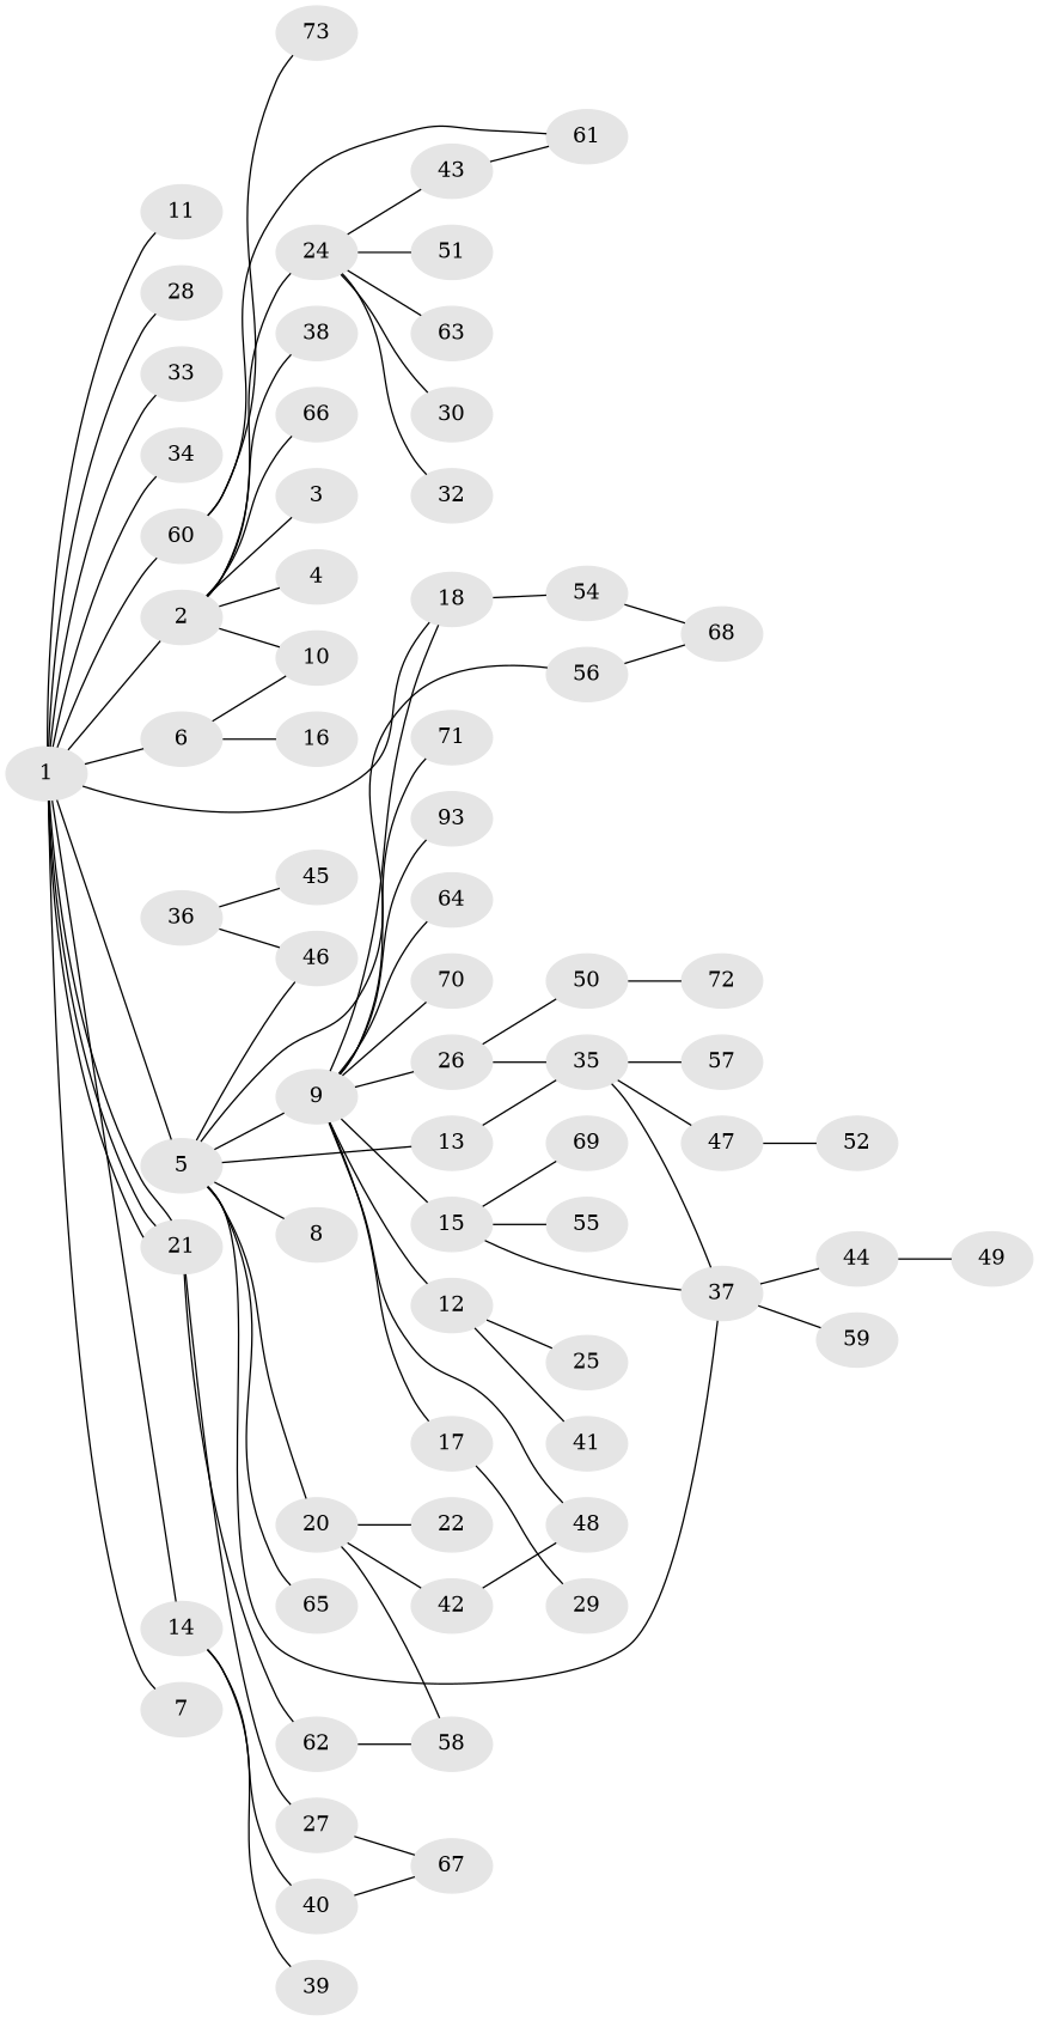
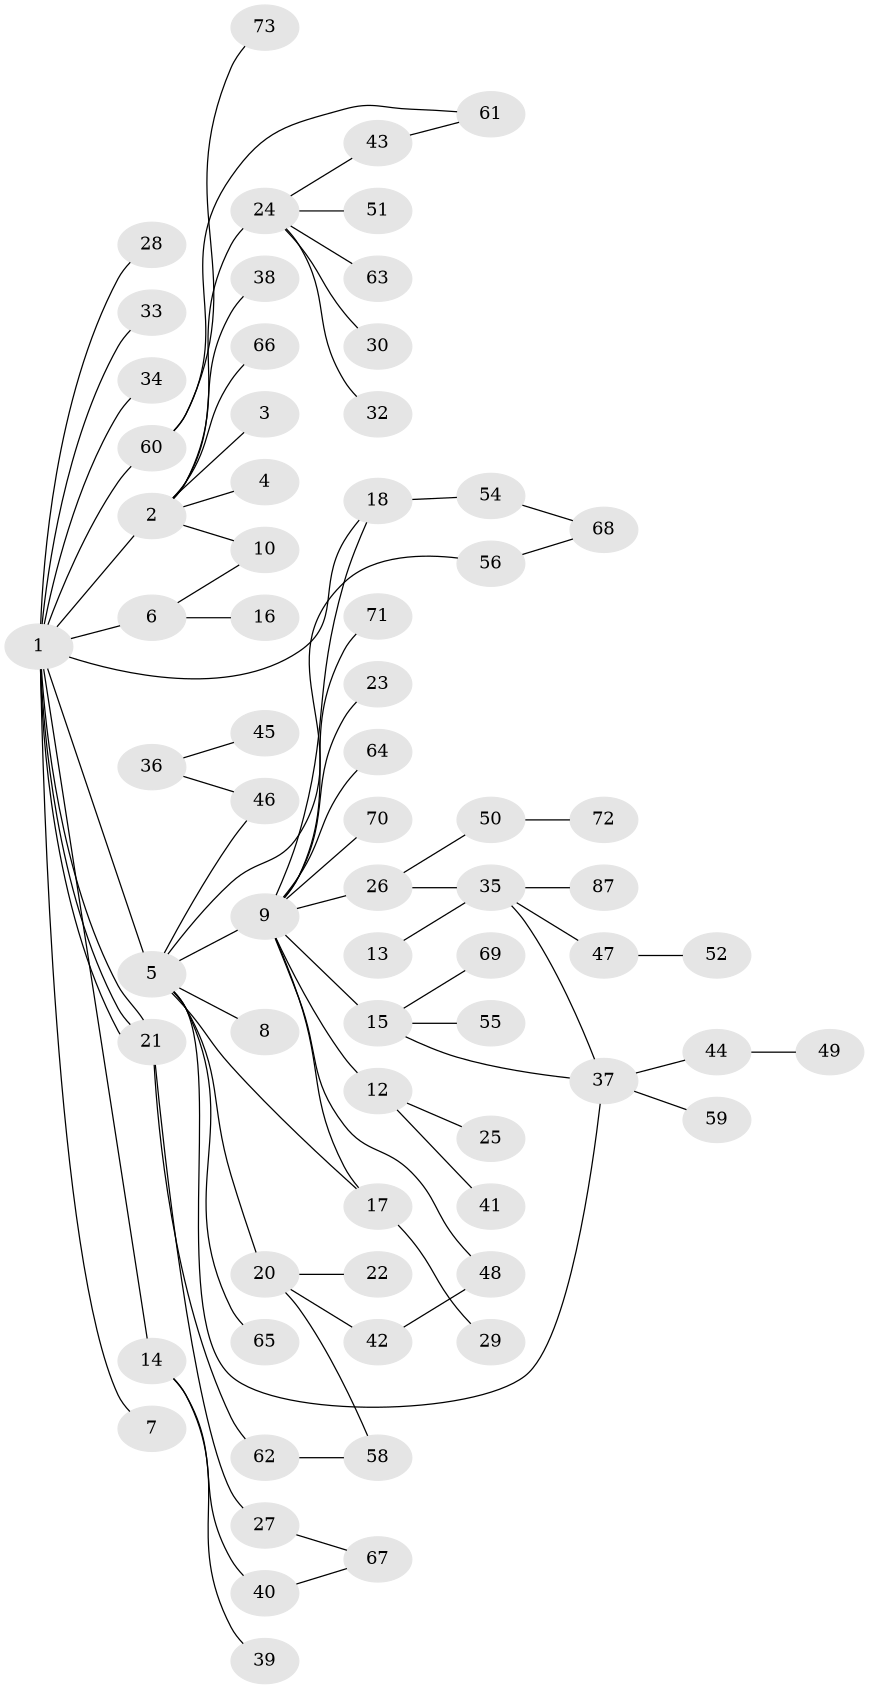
  graph {
    rankdir=LR
    node [color=gray90 style=filled]
    1
    2
    5
    6
    7
-   11
    14
    18
    21
    28
    33
    34
    60
    3
    4
    24
    38
    66
    10
    56
    8
    9
    13
    20
    37
    46
    65
    16
    39
    40
    54
    27
    62
    61
    73
    30
    32
    43
    51
    63
    68
    12
    15
    17
-   23 [label=93]
+   23
    26
    48
    64
    70
    71
    35
    22
    42
    58
    44
    59
    25
    41
    55
    69
    29
    50
    47
-   57
+   57 [label=87]
    67
    72
    36
    45
    52
    49
    1 -- 2
    1 -- 5
    1 -- 6
    1 -- 7
-   1 -- 11
    1 -- 14
    1 -- 18
    1 -- 21
    1 -- 21
    1 -- 21
    1 -- 28
    1 -- 33
    1 -- 34
    1 -- 60
    2 -- 3
    2 -- 4
    2 -- 24
    2 -- 38
    2 -- 66
    2 -- 10
    5 -- 56
    5 -- 8
    5 -- 9
-   5 -- 13
+   5 -- 17
    5 -- 20
    5 -- 37
    5 -- 46
    5 -- 65
    6 -- 10
    6 -- 16
    14 -- 39
    14 -- 40
    18 -- 54
    21 -- 27
    21 -- 62
    60 -- 61
    60 -- 73
    24 -- 30
    24 -- 32
    24 -- 43
    24 -- 51
    24 -- 63
    56 -- 68
    9 -- 18
    9 -- 12
    9 -- 15
    9 -- 17
    9 -- 23
    9 -- 26
    9 -- 48
    9 -- 64
    9 -- 70
    9 -- 71
    13 -- 35
    20 -- 22
    20 -- 42
    20 -- 58
    37 -- 44
    37 -- 59
    40 -- 67
    54 -- 68
    27 -- 67
    62 -- 58
    43 -- 61
    12 -- 25
    12 -- 41
    15 -- 37
    15 -- 55
    15 -- 69
    17 -- 29
    26 -- 35
    26 -- 50
    35 -- 37
    35 -- 47
    35 -- 57
    42 -- 48
    44 -- 49
    50 -- 72
    47 -- 52
    36 -- 46
    36 -- 45
  }
